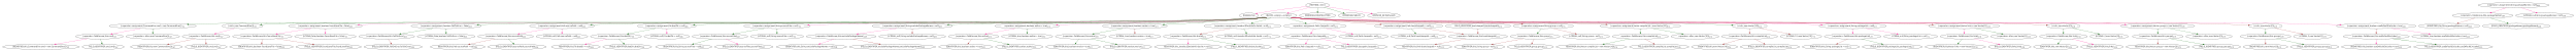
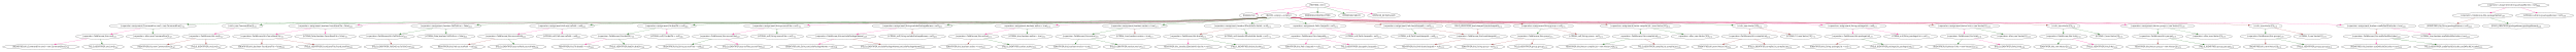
  digraph {
    fontname=Ubuntu
    node [fontname=Ubuntu]
    edge [color=darkgreen fontname=Ubuntu]
    n1 [label=<(METHOD,&lt;init&gt;)>]
    n2 [label=<(PARAM,this)>]
    n3 [label=<(BLOCK,&lt;empty&gt;,&lt;empty&gt;)>]
    n4 [label=<(MODIFIER,CONSTRUCTOR)>]
    n5 [label=<(MODIFIER,PUBLIC)>]
    n6 [label=<(METHOD_RETURN,void)>]
    n7 [label=<(&lt;operator&gt;.assignment,Commandline cmd = new Commandline())<SUB>167</SUB>>]
    n8 [label=<(&lt;init&gt;,new Commandline())<SUB>167</SUB>>]
    n9 [label=<(&lt;operator&gt;.assignment,boolean foundJavaFile = false)<SUB>203</SUB>>]
    n10 [label=<(&lt;operator&gt;.assignment,boolean failOnError = false)<SUB>204</SUB>>]
    n11 [label=<(&lt;operator&gt;.assignment,Path sourcePath = null)<SUB>205</SUB>>]
    n12 [label=<(&lt;operator&gt;.assignment,File destDir = null)<SUB>206</SUB>>]
    n13 [label=<(&lt;operator&gt;.assignment,String sourceFiles = null)<SUB>207</SUB>>]
    n14 [label=<(&lt;operator&gt;.assignment,String excludePackageNames = null)<SUB>209</SUB>>]
    n15 [label=<(&lt;operator&gt;.assignment,boolean author = true)<SUB>210</SUB>>]
    n16 [label=<(&lt;operator&gt;.assignment,boolean version = true)<SUB>211</SUB>>]
    n17 [label=<(&lt;operator&gt;.assignment,Javadoc$DocletInfo doclet = null)<SUB>212</SUB>>]
    n18 [label=<(&lt;operator&gt;.assignment,Path classpath = null)<SUB>213</SUB>>]
    n19 [label=<(&lt;operator&gt;.assignment,Path bootclasspath = null)<SUB>214</SUB>>]
    n20 [label=<(&lt;operator&gt;.assignment,String group = null)<SUB>215</SUB>>]
    n21 [label=<(&lt;operator&gt;.assignment,Vector compileList = new Vector(10))<SUB>216</SUB>>]
    n22 [label=<(&lt;init&gt;,new Vector(10))<SUB>216</SUB>>]
    n23 [label=<(&lt;operator&gt;.assignment,String packageList = null)<SUB>217</SUB>>]
    n24 [label=<(&lt;operator&gt;.assignment,Vector links = new Vector(2))<SUB>218</SUB>>]
    n25 [label=<(&lt;init&gt;,new Vector(2))<SUB>218</SUB>>]
    n26 [label=<(&lt;operator&gt;.assignment,Vector groups = new Vector(2))<SUB>219</SUB>>]
    n27 [label=<(&lt;init&gt;,new Vector(2))<SUB>219</SUB>>]
    n28 [label=<(&lt;operator&gt;.assignment,boolean useDefaultExcludes = true)<SUB>220</SUB>>]
    n29 [label=<(&lt;operator&gt;.fieldAccess,this.cmd)<SUB>167</SUB>>]
    n30 [label=<(&lt;operator&gt;.alloc,new Commandline())<SUB>167</SUB>>]
    n31 [label=<(&lt;operator&gt;.fieldAccess,this.cmd)<SUB>167</SUB>>]
    n32 [label=<(&lt;operator&gt;.fieldAccess,this.foundJavaFile)<SUB>203</SUB>>]
    n33 [label=<(LITERAL,false,boolean foundJavaFile = false)<SUB>203</SUB>>]
    n34 [label=<(&lt;operator&gt;.fieldAccess,this.failOnError)<SUB>204</SUB>>]
    n35 [label=<(LITERAL,false,boolean failOnError = false)<SUB>204</SUB>>]
    n36 [label=<(&lt;operator&gt;.fieldAccess,this.sourcePath)<SUB>205</SUB>>]
    n37 [label=<(LITERAL,null,Path sourcePath = null)<SUB>205</SUB>>]
    n38 [label=<(&lt;operator&gt;.fieldAccess,this.destDir)<SUB>206</SUB>>]
    n39 [label=<(LITERAL,null,File destDir = null)<SUB>206</SUB>>]
    n40 [label=<(&lt;operator&gt;.fieldAccess,this.sourceFiles)<SUB>207</SUB>>]
    n41 [label=<(LITERAL,null,String sourceFiles = null)<SUB>207</SUB>>]
    n42 [label=<(&lt;operator&gt;.assignment,String packageNames = null)<SUB>208</SUB>>]
    n43 [label=<(&lt;operator&gt;.fieldAccess,this.packageNames)<SUB>208</SUB>>]
    n44 [label=<(LITERAL,null,String packageNames = null)<SUB>208</SUB>>]
    n45 [label=<(&lt;operator&gt;.fieldAccess,this.excludePackageNames)<SUB>209</SUB>>]
    n46 [label=<(LITERAL,null,String excludePackageNames = null)<SUB>209</SUB>>]
    n47 [label=<(&lt;operator&gt;.fieldAccess,this.author)<SUB>210</SUB>>]
    n48 [label=<(LITERAL,true,boolean author = true)<SUB>210</SUB>>]
    n49 [label=<(&lt;operator&gt;.fieldAccess,this.version)<SUB>211</SUB>>]
    n50 [label=<(LITERAL,true,boolean version = true)<SUB>211</SUB>>]
    n51 [label=<(&lt;operator&gt;.fieldAccess,this.doclet)<SUB>212</SUB>>]
    n52 [label=<(LITERAL,null,Javadoc$DocletInfo doclet = null)<SUB>212</SUB>>]
    n53 [label=<(&lt;operator&gt;.fieldAccess,this.classpath)<SUB>213</SUB>>]
    n54 [label=<(LITERAL,null,Path classpath = null)<SUB>213</SUB>>]
    n55 [label=<(&lt;operator&gt;.fieldAccess,this.bootclasspath)<SUB>214</SUB>>]
    n56 [label=<(LITERAL,null,Path bootclasspath = null)<SUB>214</SUB>>]
    n57 [label=<(&lt;operator&gt;.fieldAccess,this.group)<SUB>215</SUB>>]
    n58 [label=<(LITERAL,null,String group = null)<SUB>215</SUB>>]
    n59 [label=<(&lt;operator&gt;.fieldAccess,this.compileList)<SUB>216</SUB>>]
    n60 [label=<(&lt;operator&gt;.alloc,new Vector(10))<SUB>216</SUB>>]
    n61 [label=<(&lt;operator&gt;.fieldAccess,this.compileList)<SUB>216</SUB>>]
    n62 [label=<(LITERAL,10,new Vector(10))<SUB>216</SUB>>]
    n63 [label=<(&lt;operator&gt;.fieldAccess,this.packageList)<SUB>217</SUB>>]
    n64 [label=<(LITERAL,null,String packageList = null)<SUB>217</SUB>>]
    n65 [label=<(&lt;operator&gt;.fieldAccess,this.links)<SUB>218</SUB>>]
    n66 [label=<(&lt;operator&gt;.alloc,new Vector(2))<SUB>218</SUB>>]
    n67 [label=<(&lt;operator&gt;.fieldAccess,this.links)<SUB>218</SUB>>]
    n68 [label=<(LITERAL,2,new Vector(2))<SUB>218</SUB>>]
    n69 [label=<(&lt;operator&gt;.fieldAccess,this.groups)<SUB>219</SUB>>]
    n70 [label=<(&lt;operator&gt;.alloc,new Vector(2))<SUB>219</SUB>>]
    n71 [label=<(&lt;operator&gt;.fieldAccess,this.groups)<SUB>219</SUB>>]
    n72 [label=<(LITERAL,2,new Vector(2))<SUB>219</SUB>>]
    n73 [label=<(&lt;operator&gt;.fieldAccess,this.useDefaultExcludes)<SUB>220</SUB>>]
    n74 [label=<(LITERAL,true,boolean useDefaultExcludes = true)<SUB>220</SUB>>]
    n75 [label=<(IDENTIFIER,this,Commandline cmd = new Commandline())<SUB>167</SUB>>]
    n76 [label=<(FIELD_IDENTIFIER,cmd,cmd)<SUB>167</SUB>>]
    n77 [label=<(IDENTIFIER,this,new Commandline())<SUB>167</SUB>>]
    n78 [label=<(FIELD_IDENTIFIER,cmd,cmd)<SUB>167</SUB>>]
    n79 [label=<(IDENTIFIER,this,boolean foundJavaFile = false)<SUB>203</SUB>>]
    n80 [label=<(FIELD_IDENTIFIER,foundJavaFile,foundJavaFile)<SUB>203</SUB>>]
    n81 [label=<(FIELD_IDENTIFIER,failOnError,failOnError)<SUB>204</SUB>>]
    n82 [label=<(IDENTIFIER,this,Path sourcePath = null)<SUB>205</SUB>>]
    n83 [label=<(FIELD_IDENTIFIER,sourcePath,sourcePath)<SUB>206</SUB>>]
    n84 [label=<(IDENTIFIER,this,File destDir = null)<SUB>206</SUB>>]
    n85 [label=<(FIELD_IDENTIFIER,destDir,destDir)<SUB>206</SUB>>]
    n86 [label=<(IDENTIFIER,this,String sourceFiles = null)<SUB>207</SUB>>]
    n87 [label=<(FIELD_IDENTIFIER,sourceFiles,sourceFiles)<SUB>207</SUB>>]
    n88 [label=<(IDENTIFIER,this,String packageNames = null)<SUB>208</SUB>>]
    n89 [label=<(FIELD_IDENTIFIER,packageNames,packageNames)<SUB>208</SUB>>]
    n90 [label=<(IDENTIFIER,this,String excludePackageNames = null)<SUB>209</SUB>>]
    n91 [label=<(FIELD_IDENTIFIER,excludePackageNames,excludePackageNames)<SUB>209</SUB>>]
    n92 [label=<(IDENTIFIER,this,boolean author = true)<SUB>210</SUB>>]
    n93 [label=<(FIELD_IDENTIFIER,author,author)<SUB>210</SUB>>]
    n94 [label=<(IDENTIFIER,this,boolean version = true)<SUB>211</SUB>>]
    n95 [label=<(FIELD_IDENTIFIER,version,version)<SUB>211</SUB>>]
    n96 [label=<(IDENTIFIER,this,Javadoc$DocletInfo doclet = null)<SUB>212</SUB>>]
    n97 [label=<(FIELD_IDENTIFIER,doclet,doclet)<SUB>212</SUB>>]
    n98 [label=<(IDENTIFIER,this,Path classpath = null)<SUB>213</SUB>>]
    n99 [label=<(FIELD_IDENTIFIER,classpath,classpath)<SUB>213</SUB>>]
    n100 [label=<(IDENTIFIER,this,Path bootclasspath = null)<SUB>214</SUB>>]
    n101 [label=<(FIELD_IDENTIFIER,bootclasspath,bootclasspath)<SUB>214</SUB>>]
    n102 [label=<(IDENTIFIER,this,String group = null)<SUB>215</SUB>>]
    n103 [label=<(FIELD_IDENTIFIER,group,group)<SUB>215</SUB>>]
    n104 [label=<(IDENTIFIER,this,Vector compileList = new Vector(10))<SUB>216</SUB>>]
    n105 [label=<(FIELD_IDENTIFIER,compileList,compileList)<SUB>216</SUB>>]
    n106 [label=<(IDENTIFIER,this,new Vector(10))<SUB>216</SUB>>]
    n107 [label=<(FIELD_IDENTIFIER,compileList,compileList)<SUB>216</SUB>>]
    n108 [label=<(IDENTIFIER,this,String packageList = null)<SUB>217</SUB>>]
    n109 [label=<(FIELD_IDENTIFIER,packageList,packageList)<SUB>217</SUB>>]
    n110 [label=<(IDENTIFIER,this,Vector links = new Vector(2))<SUB>218</SUB>>]
    n111 [label=<(FIELD_IDENTIFIER,links,links)<SUB>218</SUB>>]
    n112 [label=<(IDENTIFIER,this,new Vector(2))<SUB>218</SUB>>]
    n113 [label=<(FIELD_IDENTIFIER,links,links)<SUB>218</SUB>>]
    n114 [label=<(IDENTIFIER,this,Vector groups = new Vector(2))<SUB>219</SUB>>]
    n115 [label=<(FIELD_IDENTIFIER,groups,groups)<SUB>219</SUB>>]
    n116 [label=<(IDENTIFIER,this,new Vector(2))<SUB>219</SUB>>]
    n117 [label=<(FIELD_IDENTIFIER,groups,groups)<SUB>219</SUB>>]
    n118 [label=<(IDENTIFIER,this,boolean useDefaultExcludes = true)<SUB>220</SUB>>]
    n119 [label=<(FIELD_IDENTIFIER,useDefaultExcludes,useDefaultExcludes)<SUB>220</SUB>>]
    n1 -> n2 [color=deeppink]
    n1 -> n3 [color=deeppink]
    n1 -> n4
    n1 -> n5
    n1 -> n6 [color=deeppink]
    n3 -> n7
    n3 -> n8
    n3 -> n9 [color=deeppink]
    n3 -> n10
    n3 -> n11
    n3 -> n12
    n3 -> n13 [color=deeppink]
    n3 -> n14
    n3 -> n15 [color=deeppink]
    n3 -> n16
    n3 -> n17
    n3 -> n18
    n3 -> n19 [color=brown]
    n3 -> n20 [color=brown]
    n3 -> n21 [color=brown]
    n3 -> n22
    n3 -> n23 [color=deeppink]
    n3 -> n24 [color=brown]
    n3 -> n25 [color=brown]
    n3 -> n26 [color=deeppink]
    n3 -> n27 [color=brown]
    n3 -> n28 [color=deeppink]
    n7 -> n29 [color=deeppink]
    n7 -> n30
    n8 -> n31 [color=deeppink]
    n9 -> n32 [color=deeppink]
    n9 -> n33 [color=deeppink]
    n10 -> n34
    n10 -> n35
    n11 -> n36 [color=deeppink]
    n11 -> n37 [color=deeppink]
    n12 -> n38
    n12 -> n39 [color=deeppink]
-   n13 -> n40
+   n13 -> n40 [color=deeppink]
    n13 -> n41
    n14 -> n45 [color=deeppink]
    n14 -> n46 [color=brown]
    n15 -> n47 [color=deeppink]
    n15 -> n48
    n16 -> n49
    n16 -> n50 [color=brown]
    n17 -> n51 [color=brown]
    n17 -> n52
    n18 -> n53 [color=deeppink]
    n18 -> n54 [color=deeppink]
    n19 -> n55 [color=brown]
    n19 -> n56
    n20 -> n57
    n20 -> n58 [color=brown]
    n21 -> n59
    n21 -> n60
    n22 -> n61 [color=brown]
    n22 -> n62 [color=brown]
    n23 -> n63 [color=deeppink]
    n23 -> n64 [color=deeppink]
    n24 -> n65 [color=deeppink]
    n24 -> n66
    n25 -> n67
    n25 -> n68
    n26 -> n69
    n26 -> n70
    n27 -> n71
    n27 -> n72 [color=brown]
    n28 -> n73 [color=brown]
    n28 -> n74 [color=deeppink]
    n29 -> n75 [color=deeppink]
    n29 -> n76
    n31 -> n77 [color=brown]
    n31 -> n78 [color=brown]
    n32 -> n79 [color=brown]
    n32 -> n80 [color=brown]
    n34 -> n81 [color=brown]
    n36 -> n82 [color=brown]
    n36 -> n83
    n38 -> n84 [color=deeppink]
    n38 -> n85
    n40 -> n86
    n40 -> n87 [color=deeppink]
    n42 -> n43 [color=deeppink]
    n42 -> n44 [color=deeppink]
    n43 -> n88 [color=brown]
    n43 -> n89
    n45 -> n90 [color=deeppink]
    n45 -> n91 [color=brown]
    n47 -> n92 [color=brown]
    n47 -> n93
    n49 -> n94
    n49 -> n95
    n51 -> n96 [color=deeppink]
    n51 -> n97
    n53 -> n98 [color=deeppink]
    n53 -> n99 [color=deeppink]
    n55 -> n100 [color=brown]
    n57 -> n102 [color=brown]
    n57 -> n103 [color=brown]
    n59 -> n104
    n59 -> n105 [color=brown]
    n61 -> n106 [color=brown]
    n61 -> n107 [color=brown]
    n63 -> n108 [color=brown]
    n63 -> n109
    n65 -> n110
    n65 -> n111 [color=deeppink]
    n67 -> n112
    n67 -> n113 [color=deeppink]
    n69 -> n114 [color=brown]
    n69 -> n115
    n71 -> n116 [color=brown]
    n71 -> n117
    n73 -> n118 [color=deeppink]
    n73 -> n119
    n101 -> n55 [color=brown]
  }
